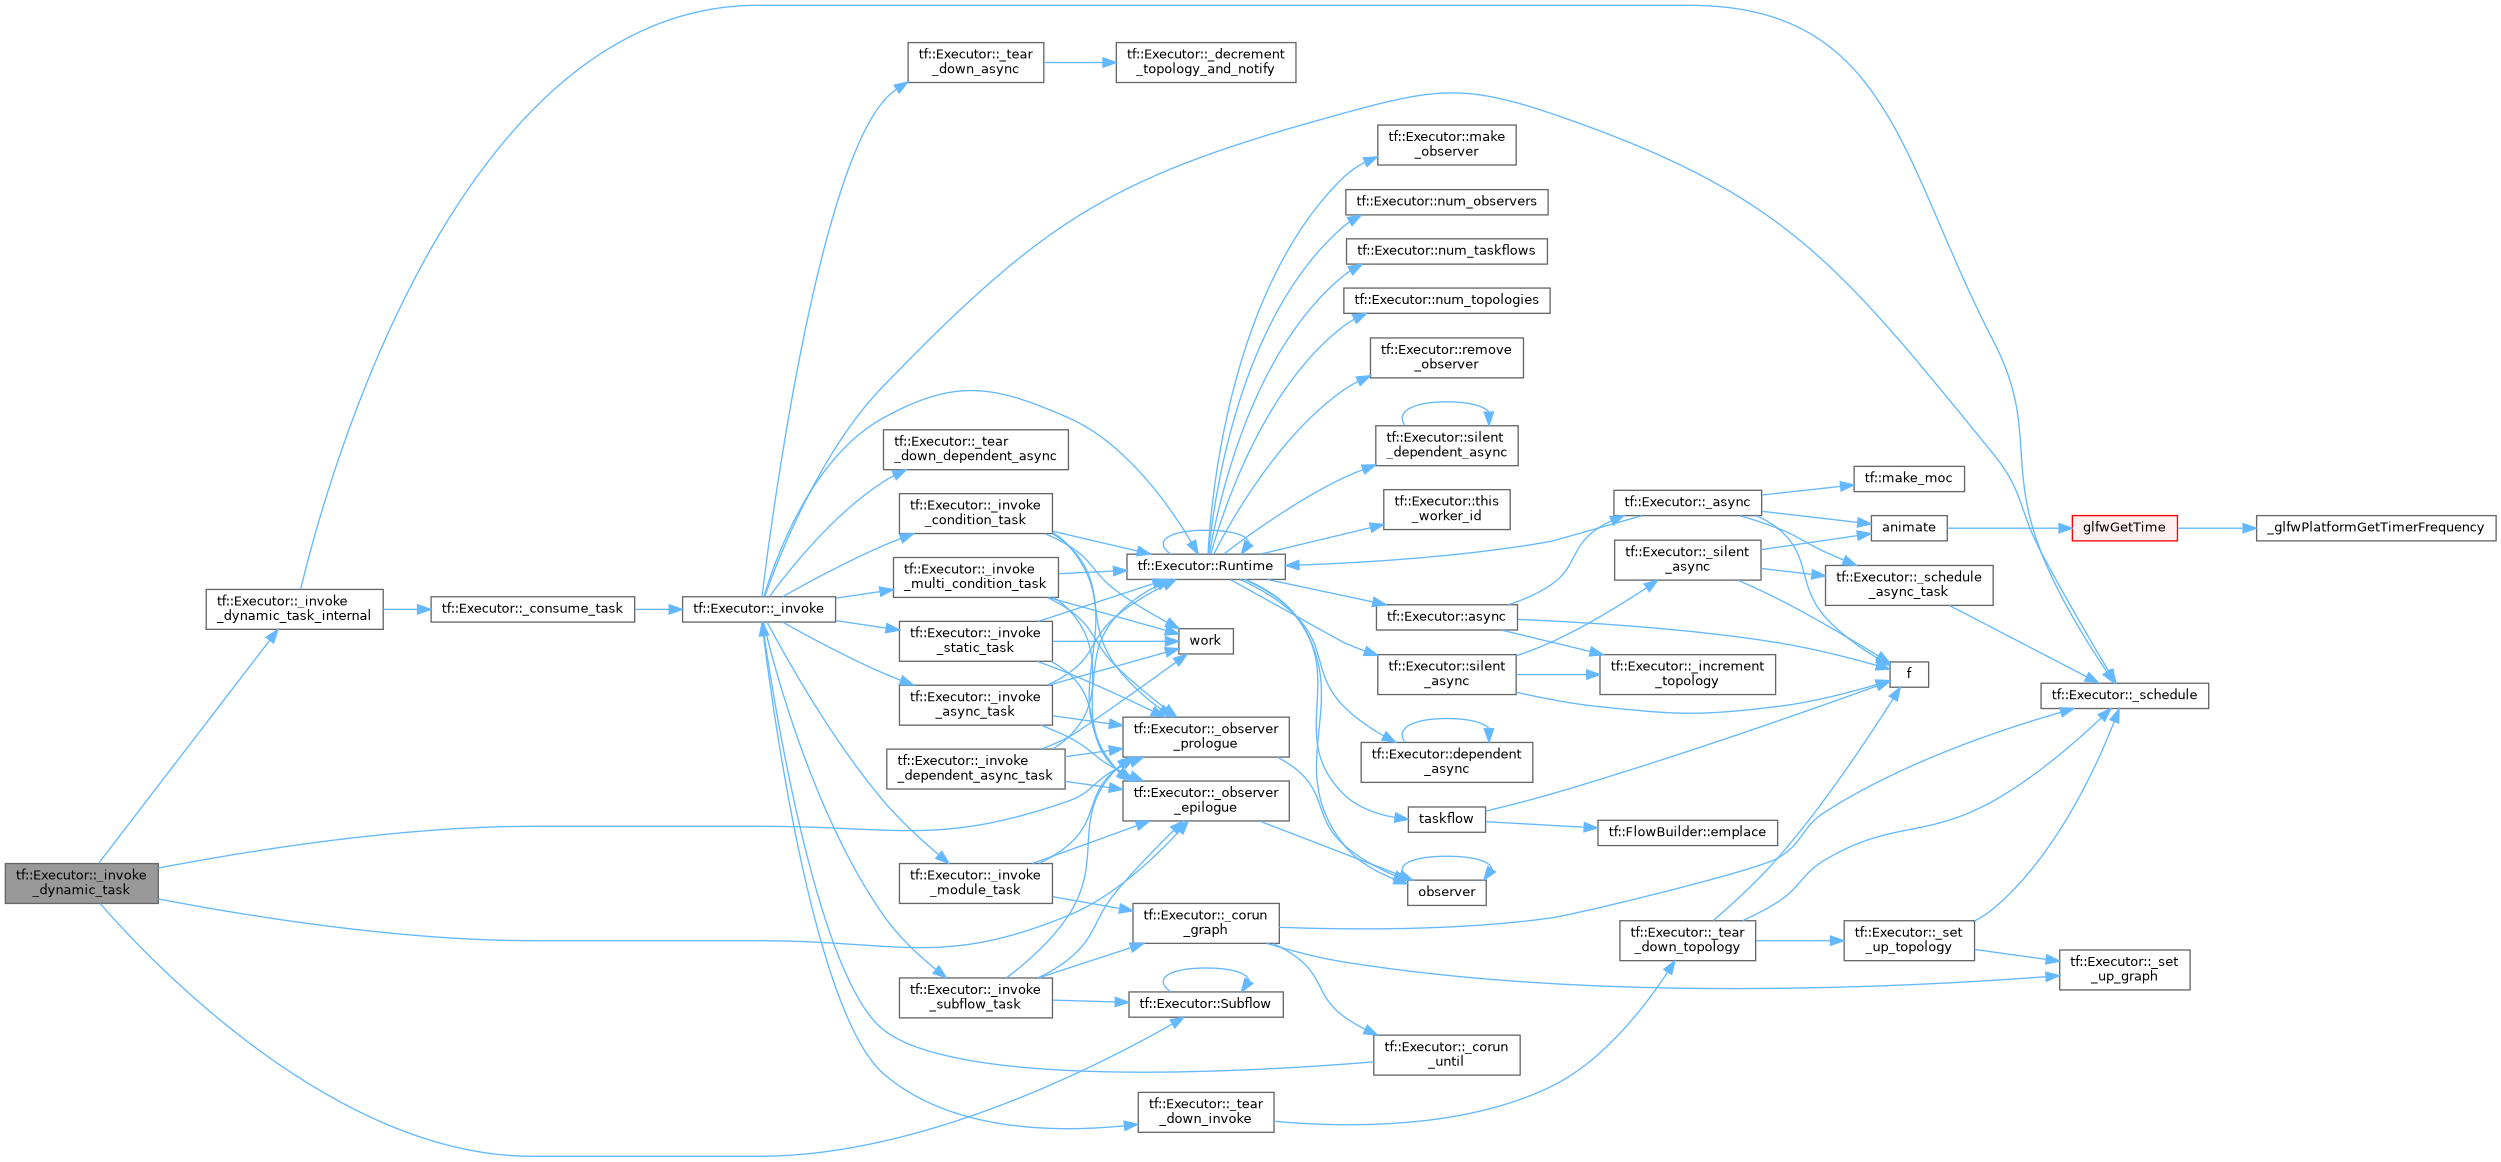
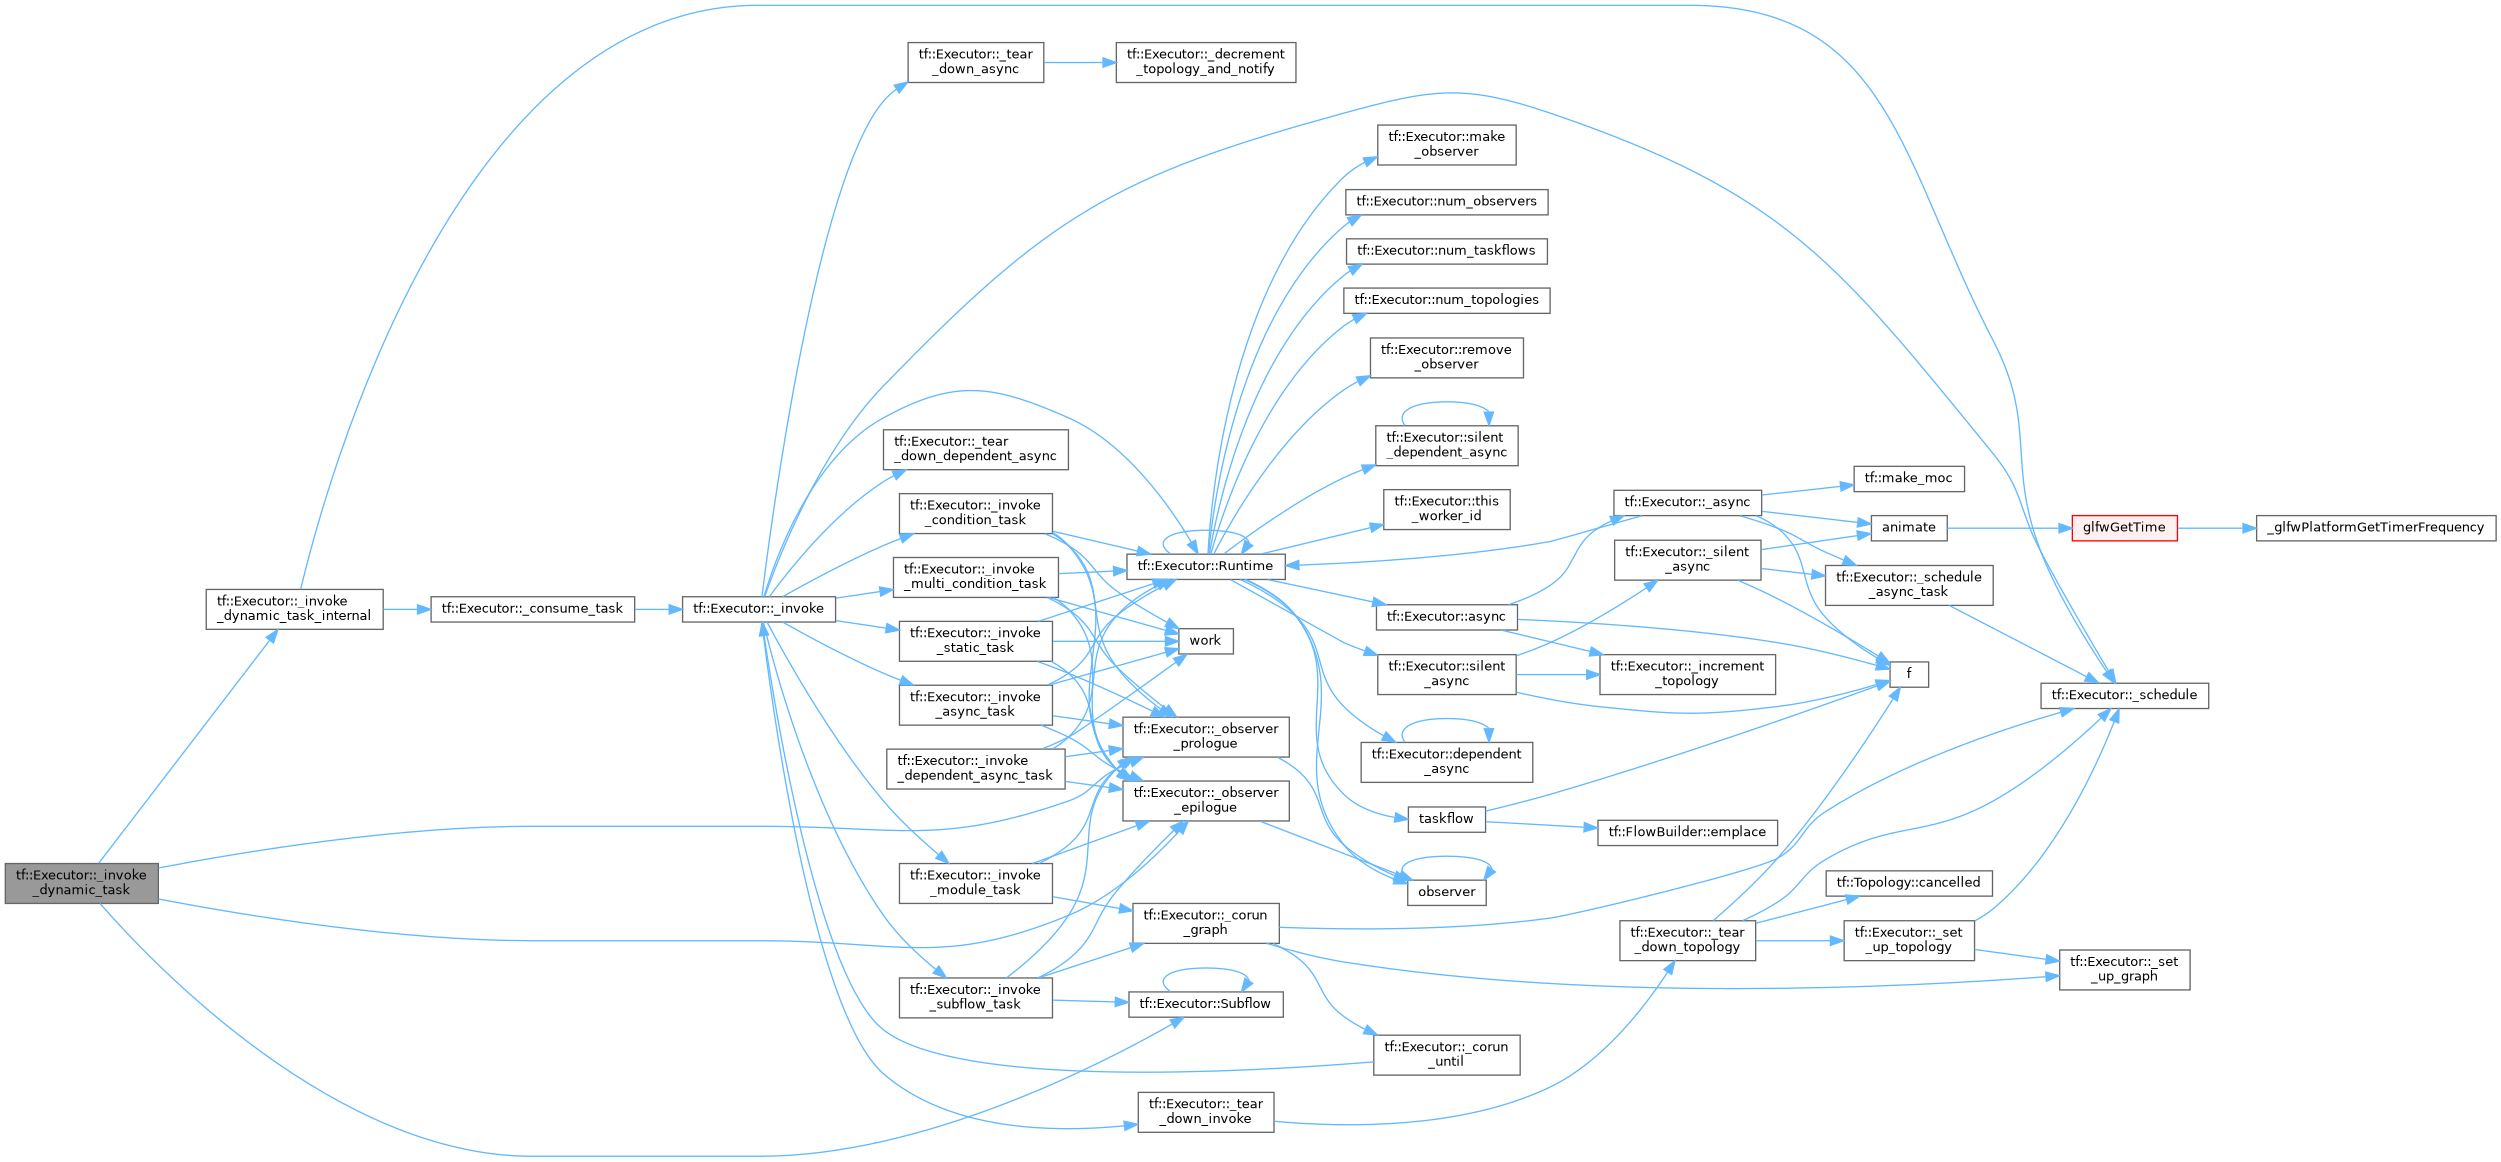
  digraph {
    rankdir=LR
    node [color=grey40 fillcolor=white fontname=Helvetica fontsize=10 shape=box style=filled]
    edge [color=steelblue1 fontname=Helvetica fontsize=10 labelfontname=Helvetica labelfontsize=10 style=solid]
    n1 [color=gray40 fillcolor=grey60 fontcolor=black height=0.2 label="tf::Executor::_invoke\l_dynamic_task" width=0.4]
    n2 [height=0.2 label="tf::Executor::_invoke\l_dynamic_task_internal" width=0.4]
    n3 [height=0.2 label="tf::Executor::_observer\l_epilogue" width=0.4]
    n4 [height=0.2 label="tf::Executor::_observer\l_prologue" width=0.4]
    n5 [height=0.2 label="tf::Executor::Subflow" width=0.4]
    n6 [height=0.2 label="tf::Executor::_consume_task" width=0.4]
    n7 [height=0.2 label="tf::Executor::_schedule" width=0.4]
    n8 [height=0.2 label=observer width=0.4]
    n9 [height=0.2 label="tf::Executor::_invoke" width=0.4]
    n10 [height=0.2 label="tf::Executor::_invoke\l_async_task" width=0.4]
    n11 [height=0.2 label="tf::Executor::_invoke\l_condition_task" width=0.4]
    n12 [height=0.2 label="tf::Executor::_invoke\l_module_task" width=0.4]
    n13 [height=0.2 label="tf::Executor::_invoke\l_multi_condition_task" width=0.4]
    n14 [height=0.2 label="tf::Executor::_invoke\l_static_task" width=0.4]
    n15 [height=0.2 label="tf::Executor::_invoke\l_subflow_task" width=0.4]
    n16 [height=0.2 label="tf::Executor::_tear\l_down_async" width=0.4]
    n17 [height=0.2 label="tf::Executor::_tear\l_down_dependent_async" width=0.4]
    n18 [height=0.2 label="tf::Executor::_tear\l_down_invoke" width=0.4]
    n19 [height=0.2 label="tf::Executor::Runtime" width=0.4]
    n20 [height=0.2 label=work width=0.4]
    n21 [height=0.2 label="tf::Executor::_invoke\l_dependent_async_task" width=0.4]
    n22 [height=0.2 label="tf::Executor::_corun\l_graph" width=0.4]
    n23 [height=0.2 label="tf::Executor::_decrement\l_topology_and_notify" width=0.4]
    n24 [height=0.2 label="tf::Executor::_tear\l_down_topology" width=0.4]
    n25 [height=0.2 label="tf::Executor::async" width=0.4]
    n26 [height=0.2 label="tf::Executor::dependent\l_async" width=0.4]
    n27 [height=0.2 label="tf::Executor::make\l_observer" width=0.4]
    n28 [height=0.2 label="tf::Executor::num_observers" width=0.4]
    n29 [height=0.2 label="tf::Executor::num_taskflows" width=0.4]
    n30 [height=0.2 label="tf::Executor::num_topologies" width=0.4]
    n31 [height=0.2 label="tf::Executor::remove\l_observer" width=0.4]
    n32 [height=0.2 label="tf::Executor::silent\l_async" width=0.4]
    n33 [height=0.2 label="tf::Executor::silent\l_dependent_async" width=0.4]
    n34 [height=0.2 label=taskflow width=0.4]
    n35 [height=0.2 label="tf::Executor::this\l_worker_id" width=0.4]
    n36 [height=0.2 label="tf::Executor::_async" width=0.4]
    n37 [height=0.2 label=f width=0.4]
    n38 [height=0.2 label="tf::Executor::_increment\l_topology" width=0.4]
    n39 [height=0.2 label="tf::Executor::_silent\l_async" width=0.4]
    n40 [height=0.2 label="tf::FlowBuilder::emplace" width=0.4]
    n41 [height=0.2 label="tf::Executor::_schedule\l_async_task" width=0.4]
    n42 [height=0.2 label=animate width=0.4]
    n43 [height=0.2 label="tf::make_moc" width=0.4]
    n44 [color=red fillcolor="#FFF0F0" height=0.2 label=glfwGetTime width=0.4]
    n45 [height=0.2 label=_glfwPlatformGetTimerFrequency width=0.4]
    n46 [height=0.2 label="tf::Executor::_corun\l_until" width=0.4]
    n47 [height=0.2 label="tf::Executor::_set\l_up_graph" width=0.4]
    n48 [height=0.2 label="tf::Executor::_set\l_up_topology" width=0.4]
+   n49 [height=0.2 label="tf::Topology::cancelled" width=0.4]
    n1 -> n2
    n1 -> n3
    n1 -> n4
    n1 -> n5
    n2 -> n6
    n2 -> n7
    n3 -> n8
    n4 -> n8
    n5 -> n5
    n6 -> n9
    n8 -> n8
    n9 -> n7
    n9 -> n10
    n9 -> n11
    n9 -> n12
    n9 -> n13
    n9 -> n14
    n9 -> n15
    n9 -> n16
    n9 -> n17
    n9 -> n18
    n9 -> n19
    n10 -> n3
    n10 -> n4
    n10 -> n19
    n10 -> n20
    n11 -> n3
    n11 -> n4
    n11 -> n19
    n11 -> n20
    n12 -> n3
    n12 -> n4
    n12 -> n22
    n13 -> n3
    n13 -> n4
    n13 -> n19
    n13 -> n20
    n14 -> n3
    n14 -> n4
    n14 -> n19
    n14 -> n20
    n15 -> n3
    n15 -> n4
    n15 -> n5
    n15 -> n22
    n16 -> n23
    n18 -> n24
    n19 -> n8
    n19 -> n19
    n19 -> n25
    n19 -> n26
    n19 -> n27
    n19 -> n28
    n19 -> n29
    n19 -> n30
    n19 -> n31
    n19 -> n32
    n19 -> n33
    n19 -> n34
    n19 -> n35
    n21 -> n3
    n21 -> n4
    n21 -> n19
    n21 -> n20
    n22 -> n7
    n22 -> n46
    n22 -> n47
    n24 -> n7
    n24 -> n37
    n24 -> n48
+   n24 -> n49
    n25 -> n36
    n25 -> n37
    n25 -> n38
    n26 -> n26
    n32 -> n37
    n32 -> n38
    n32 -> n39
    n33 -> n33
    n34 -> n37
    n34 -> n40
    n36 -> n19
    n36 -> n37
    n36 -> n41
    n36 -> n42
    n36 -> n43
    n39 -> n37
    n39 -> n41
    n39 -> n42
    n41 -> n7
    n42 -> n44
    n44 -> n45
    n46 -> n9
    n48 -> n7
    n48 -> n47
  }
